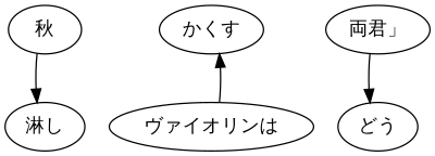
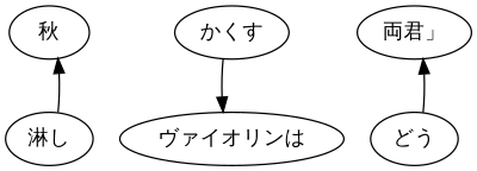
  digraph {
    n1 [label="秋"]
    n2 [label="淋し"]
    n3 [label="かくす"]
    n4 [label="ヴァイオリンは"]
    n5 [label="両君」"]
    n6 [label="どう"]
-   n1 -> n2
-   n4 -> n3
-   n5 -> n6
+   n2 -> n1
+   n3 -> n4
+   n6 -> n5
  }
